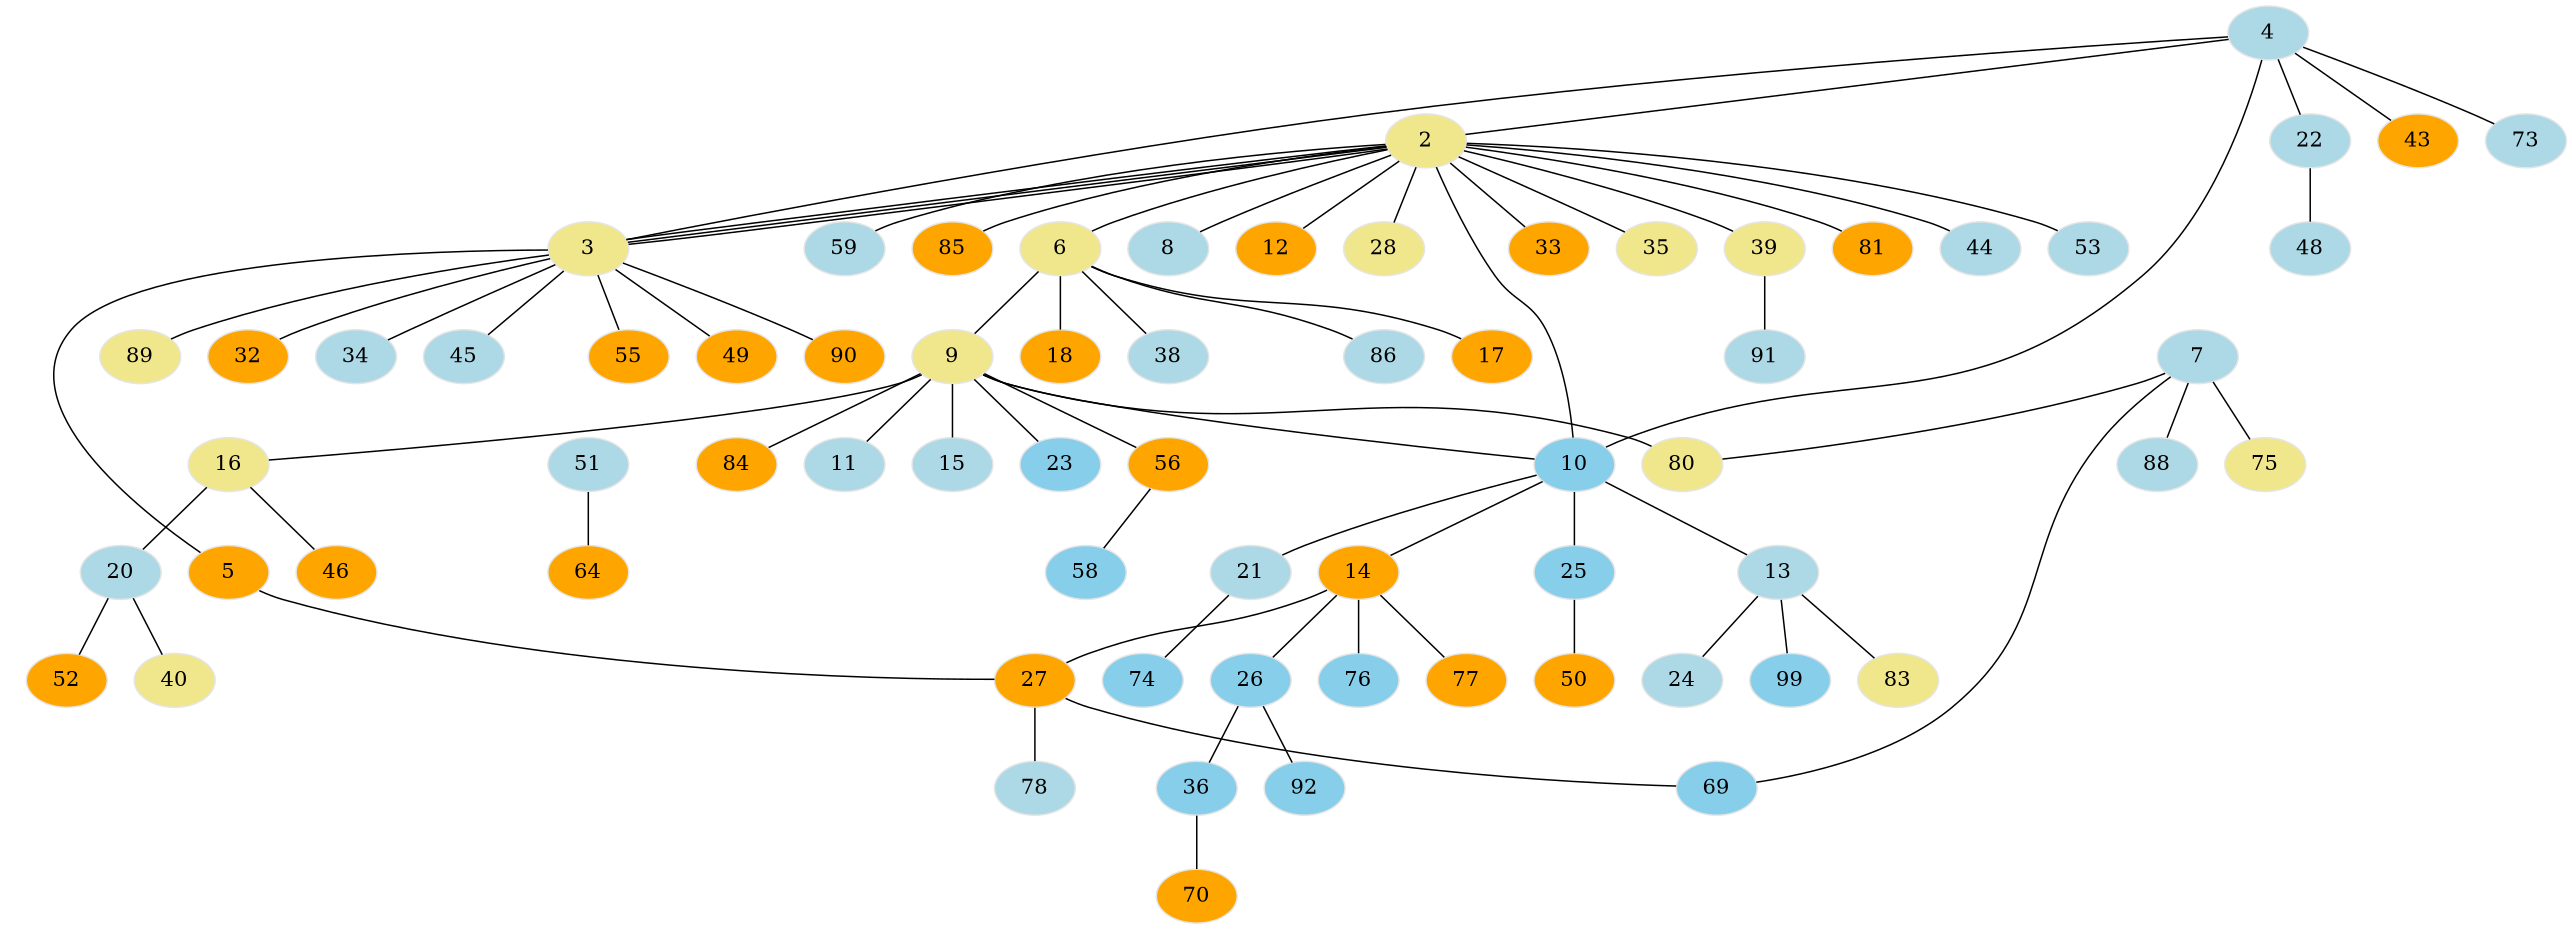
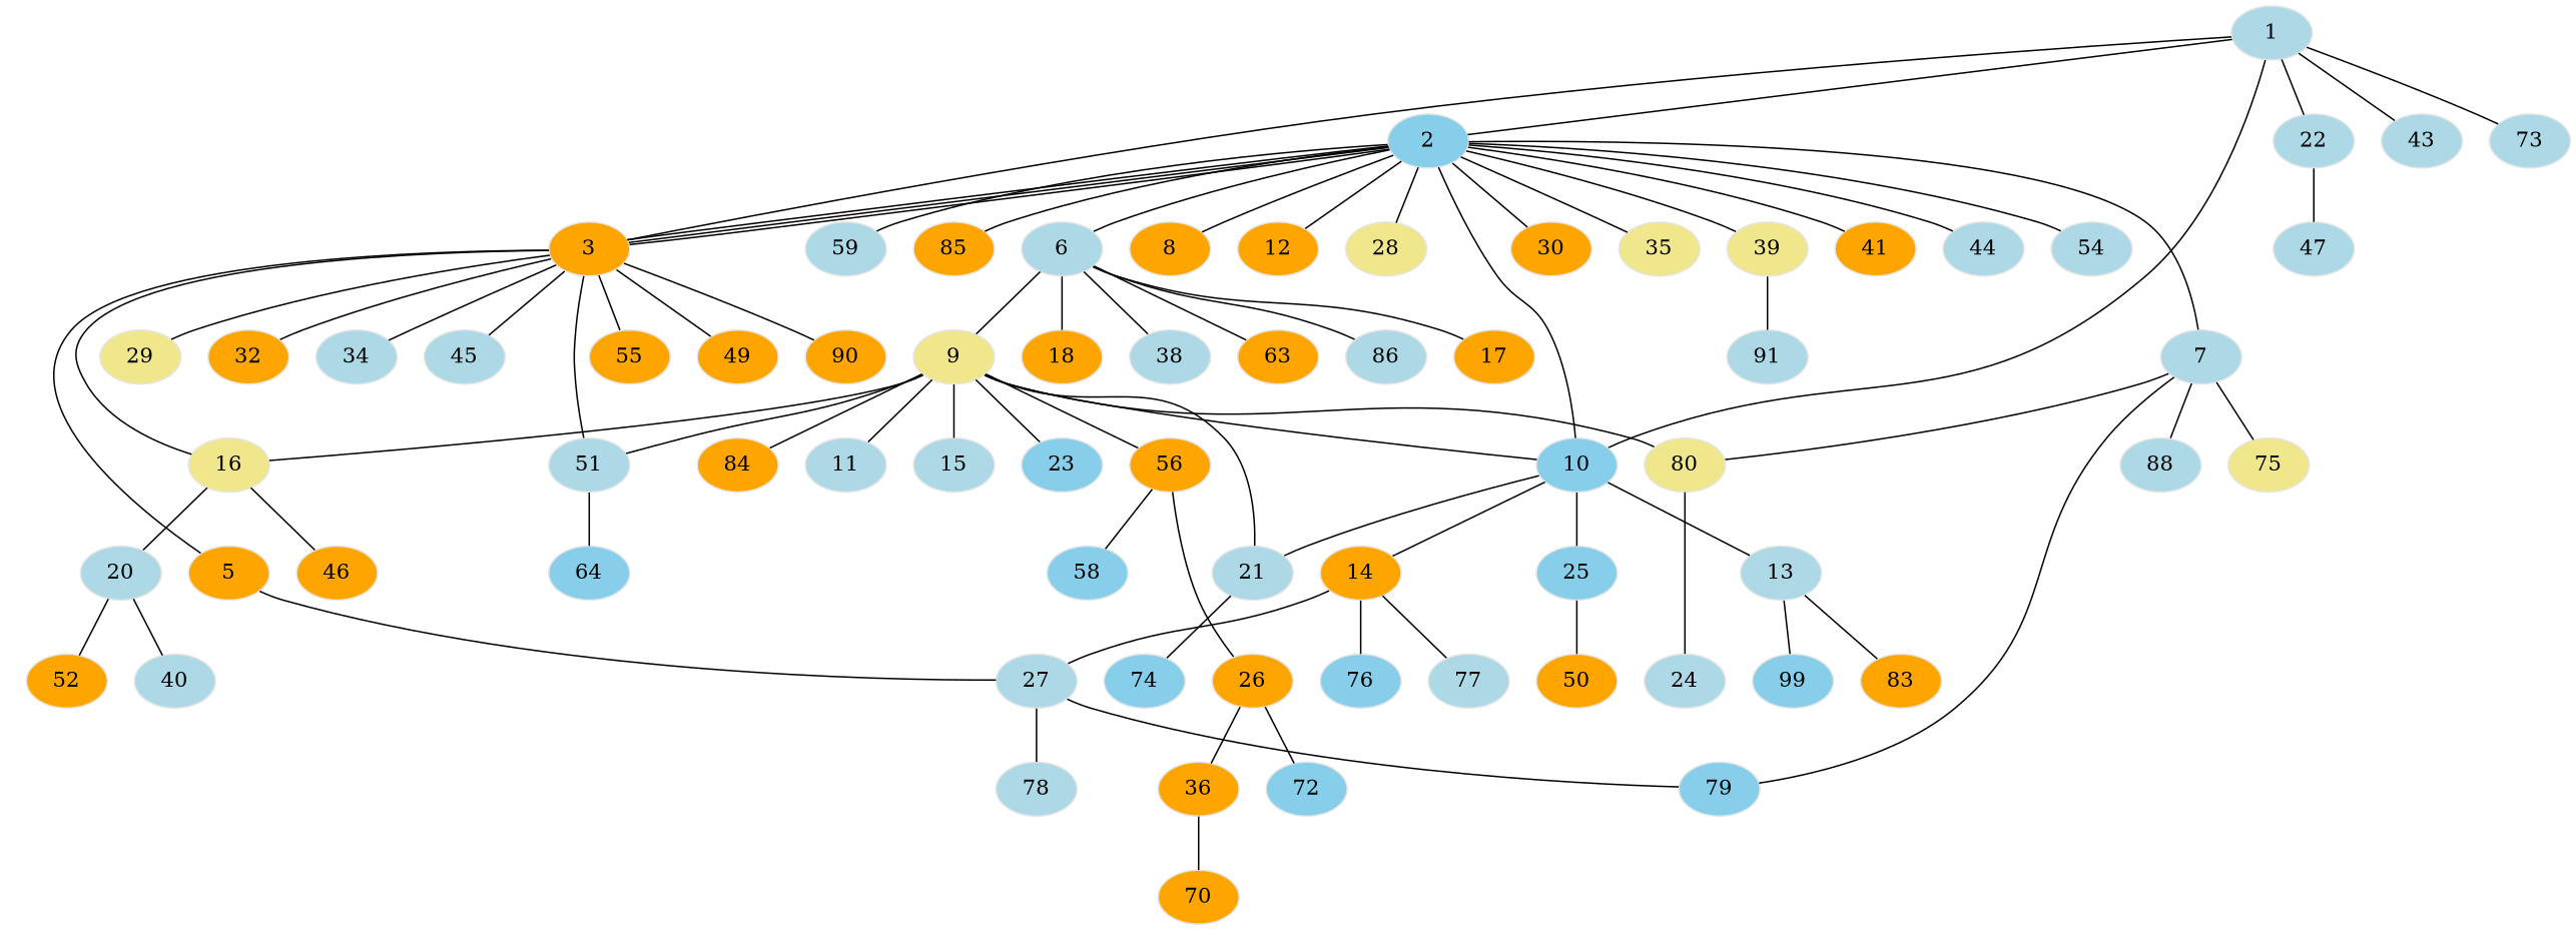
  graph {
    node [color=gray90 fillcolor=lightblue style=filled]
-   1 [super="+87" label=4]
-   2 [fillcolor=khaki super="+93"]
-   3 [fillcolor=khaki super="+4"]
+   1 [super="+87"]
+   2 [fillcolor=skyblue super="+93"]
+   3 [fillcolor=orange super="+4"]
    10 [fillcolor=skyblue super="+31"]
    22
-   43 [fillcolor=orange]
+   43
    73
-   6 [fillcolor=khaki super="+19"]
+   6 [super="+19"]
    7 [super="+42"]
-   8
+   8 [fillcolor=orange]
    12 [fillcolor=orange super="+67"]
    28 [fillcolor=khaki]
-   33 [fillcolor=orange]
+   33 [fillcolor=orange label=30]
    35 [fillcolor=khaki]
    39 [fillcolor=khaki super="+60"]
-   41 [fillcolor=orange label=81]
+   41 [fillcolor=orange]
    44
-   54 [label=53]
+   54
    59
    85 [fillcolor=orange]
    5 [fillcolor=orange super="+61"]
    16 [fillcolor=khaki super="+81"]
-   29 [fillcolor=khaki label=89]
+   29 [fillcolor=khaki]
    32 [fillcolor=orange super="+37"]
    34
    45
    51
    55 [fillcolor=orange]
    n29 [fillcolor=orange label=49]
    90 [fillcolor=orange]
    21 [super="+53"]
    13 [super="+82"]
    14 [fillcolor=orange super="+62"]
    25 [fillcolor=skyblue super="+49"]
-   47 [super="+48" label=48]
+   47 [super="+48"]
    9 [fillcolor=khaki super="+72"]
    17 [fillcolor=orange]
    18 [fillcolor=orange]
    38
+   63 [fillcolor=orange]
    86
    75 [fillcolor=khaki]
-   79 [fillcolor=skyblue label=69]
+   79 [fillcolor=skyblue]
    80 [fillcolor=khaki]
    88
    91
-   27 [fillcolor=orange super="+66"]
+   27 [super="+66"]
    20 [super="+30"]
    46 [fillcolor=orange]
-   64 [fillcolor=orange]
+   64 [fillcolor=skyblue]
    78
    11
    15 [super="+68"]
    23 [fillcolor=skyblue]
    56 [fillcolor=orange]
    84 [fillcolor=orange]
    74 [fillcolor=skyblue]
    58 [fillcolor=skyblue]
    24
-   83 [fillcolor=khaki]
+   83 [fillcolor=orange]
    n61 [fillcolor=skyblue label=99]
-   26 [fillcolor=skyblue super="+65"]
+   26 [fillcolor=orange super="+65"]
    76 [fillcolor=skyblue]
-   77 [fillcolor=orange]
+   77
    50 [fillcolor=orange]
-   36 [fillcolor=skyblue super="+71"]
-   92 [fillcolor=skyblue]
-   40 [fillcolor=khaki]
+   36 [fillcolor=orange super="+71"]
+   92 [fillcolor=skyblue label=72]
+   40
    52 [fillcolor=orange]
    70 [fillcolor=orange]
    1 -- 2
    1 -- 3
    1 -- 10
    1 -- 22
    1 -- 43
    1 -- 73
    2 -- 3
    2 -- 3
    2 -- 3
    2 -- 10
    2 -- 6
+   2 -- 7
    2 -- 8
    2 -- 12
    2 -- 28
    2 -- 33
    2 -- 35
    2 -- 39
    2 -- 41
    2 -- 44
    2 -- 54
    2 -- 59
    2 -- 85
    3 -- 5
+   3 -- 16
    3 -- 29
    3 -- 32
    3 -- 34
    3 -- 45
+   3 -- 51
    3 -- 55
    3 -- n29
    3 -- 90
    10 -- 21
    10 -- 13
    10 -- 14
    10 -- 25
    22 -- 47
    6 -- 9
    6 -- 17
    6 -- 18
    6 -- 38
+   6 -- 63
    6 -- 86
    7 -- 75
    7 -- 79
    7 -- 80
    7 -- 88
    39 -- 91
    5 -- 27
    16 -- 20
    16 -- 46
    51 -- 64
    21 -- 74
-   13 -- 24
+   80 -- 24
    13 -- 83
    13 -- n61
    14 -- 27
-   14 -- 26
+   56 -- 26
    14 -- 76
    14 -- 77
    25 -- 50
    9 -- 10
    9 -- 16
+   9 -- 51
+   9 -- 21
    9 -- 80
    9 -- 11
    9 -- 15
    9 -- 23
    9 -- 56
    9 -- 84
    27 -- 79
    27 -- 78
    20 -- 40
    20 -- 52
    56 -- 58
    26 -- 36
    26 -- 92
    36 -- 70
  }
